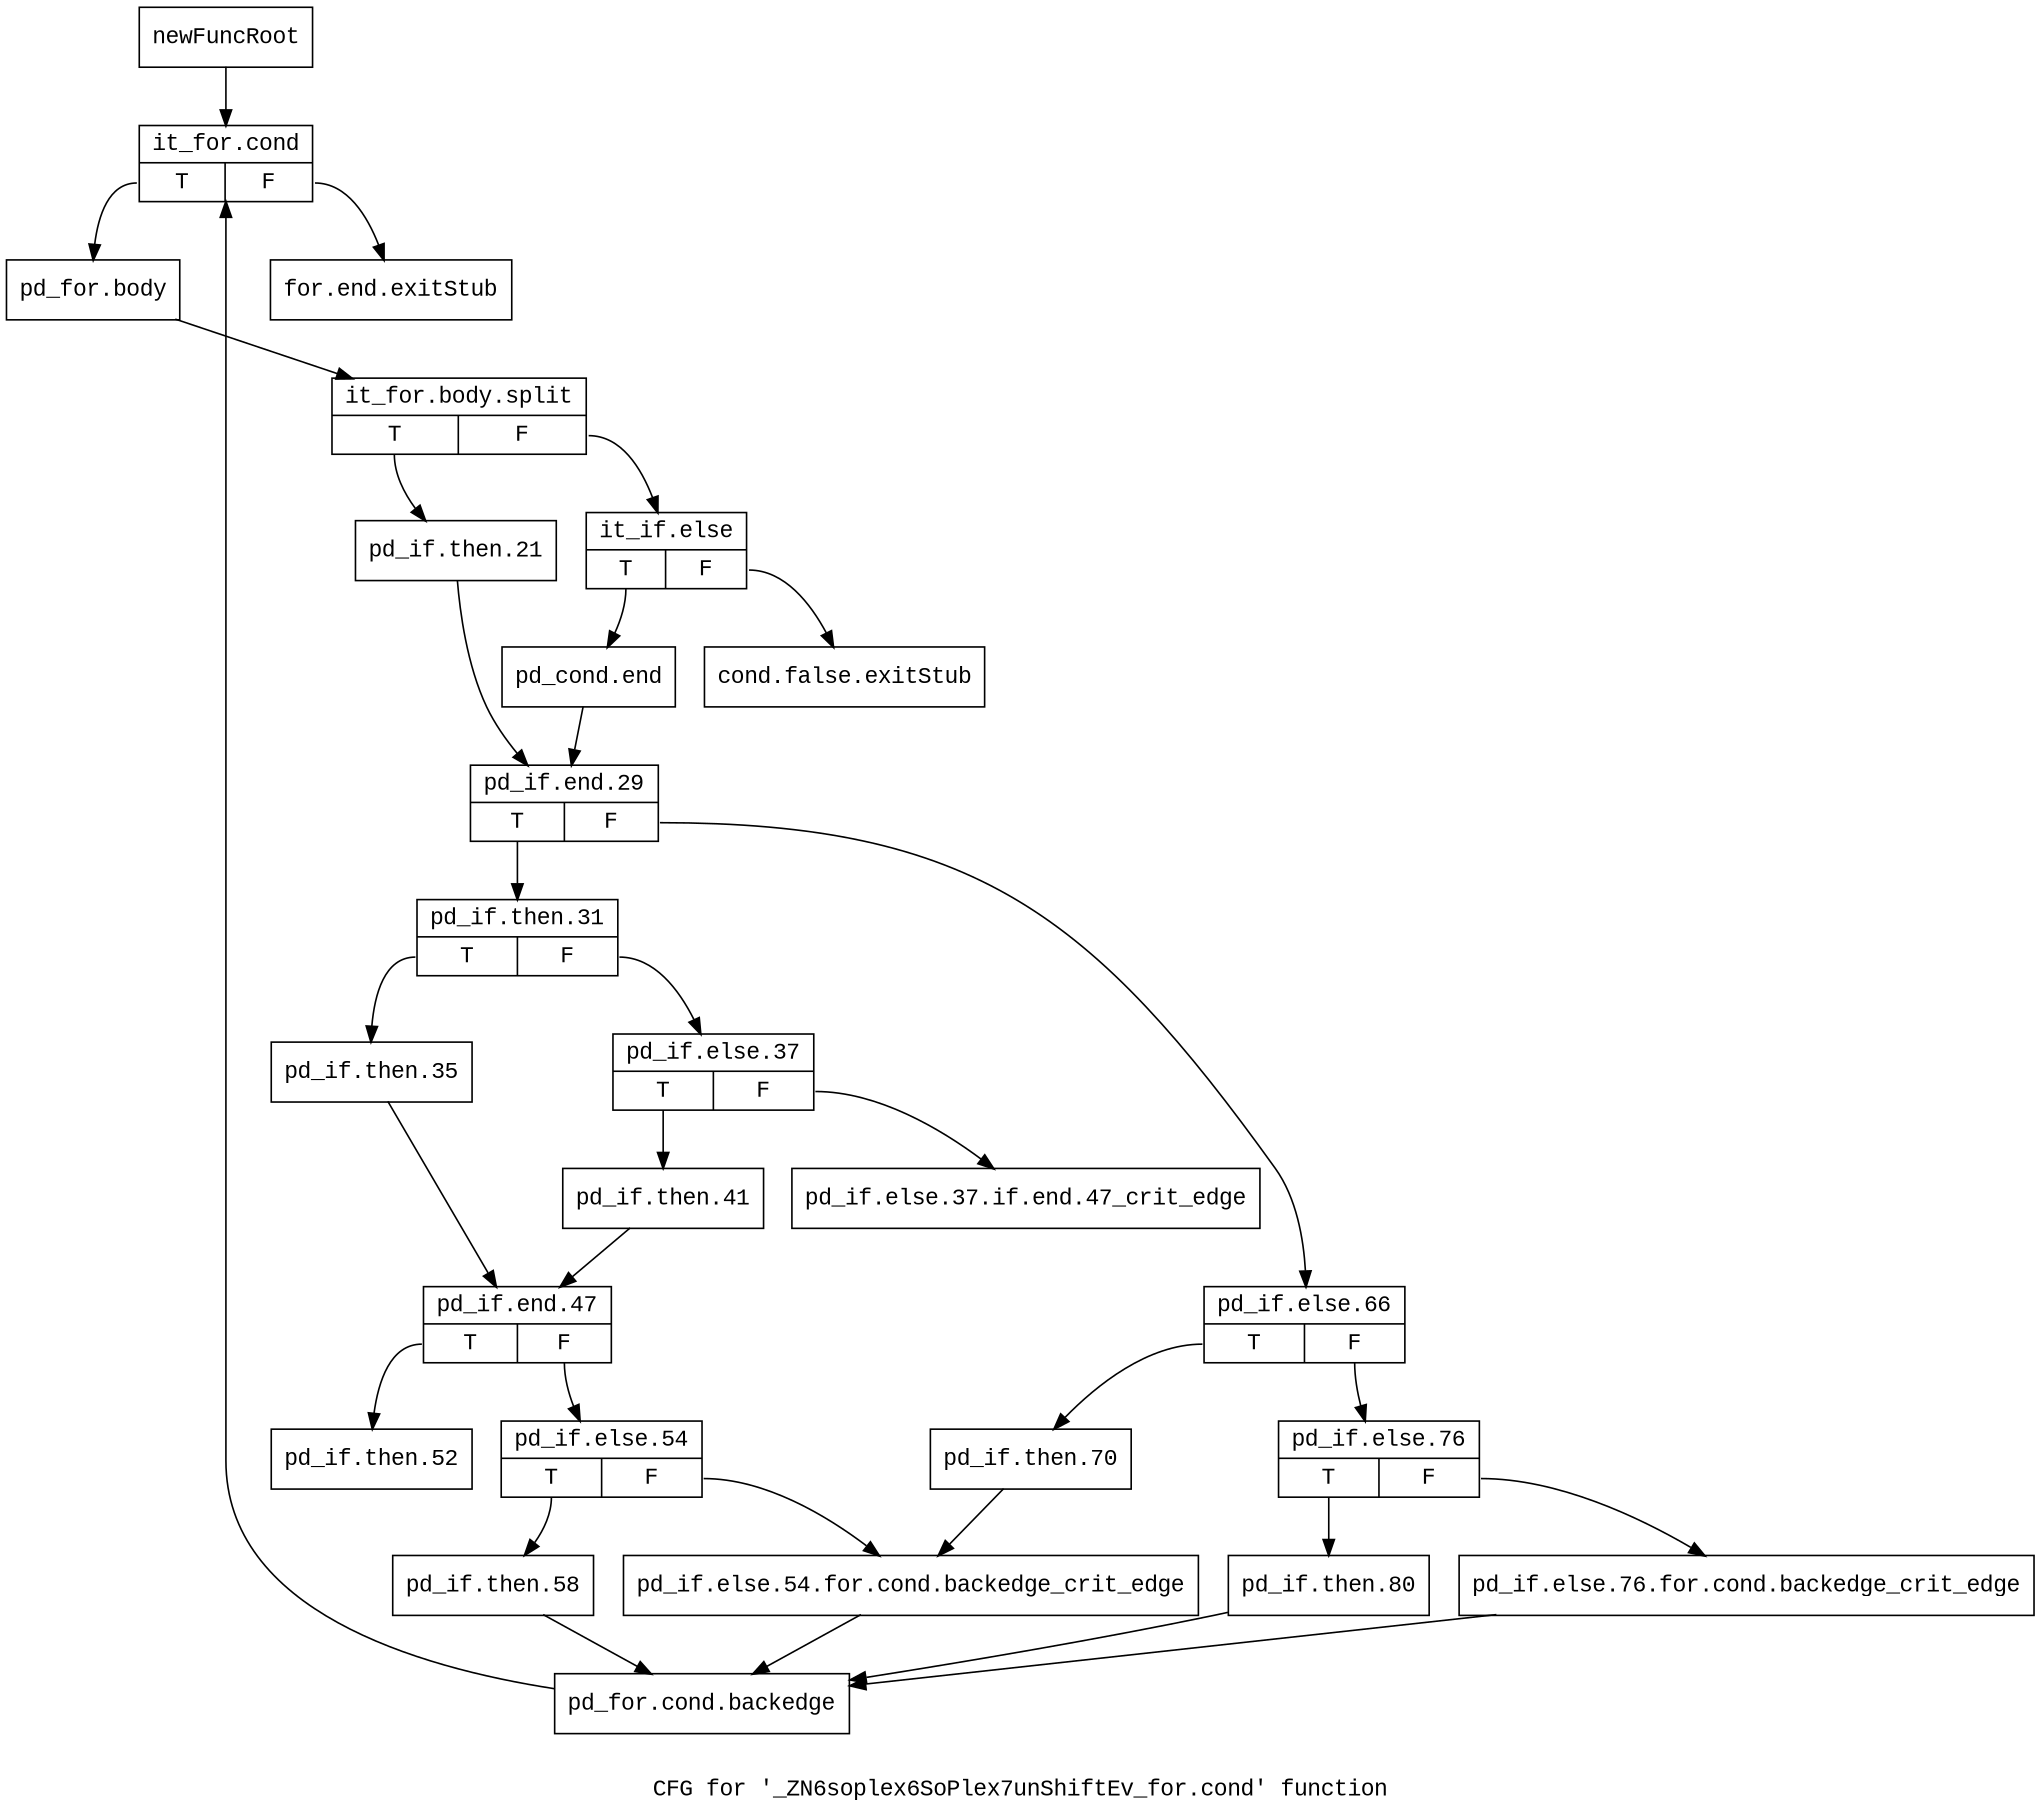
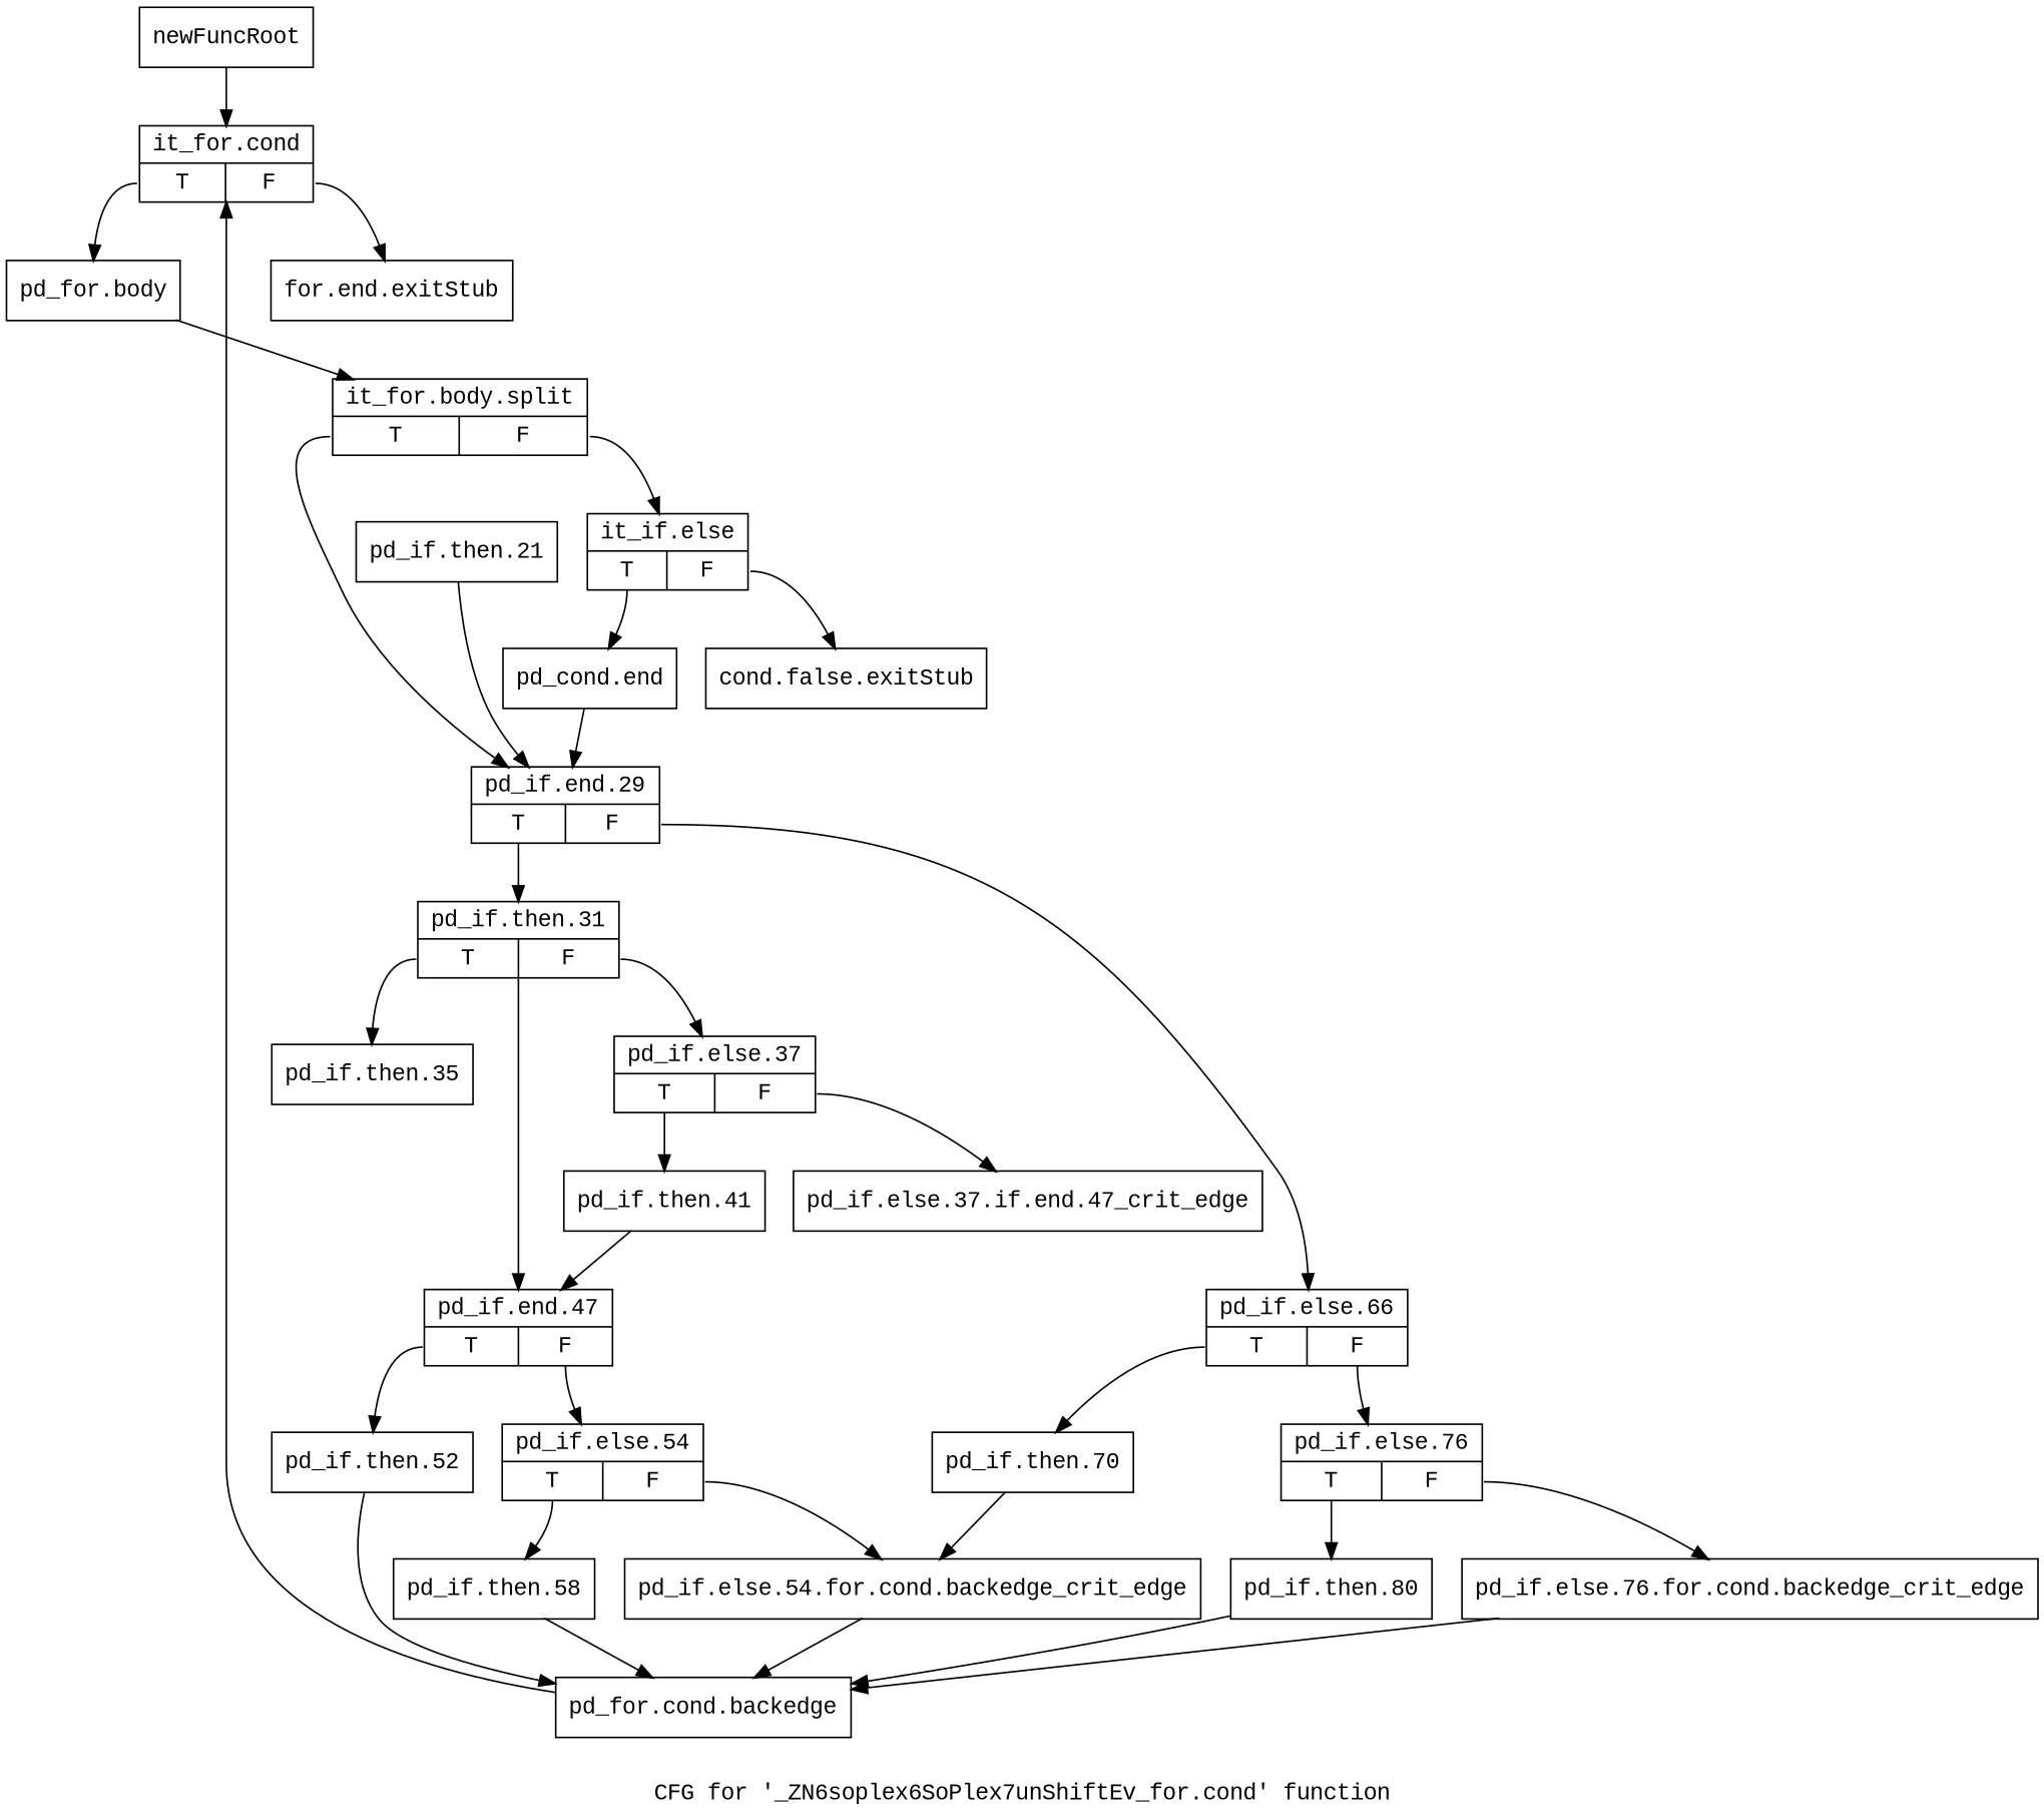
  digraph {
    fontname="Liberation Mono"
    label="CFG for '_ZN6soplex6SoPlex7unShiftEv_for.cond' function"
    node [fontname="Liberation Mono" shape=record]
    edge [fontname="Liberation Mono"]
    n1 [label="{newFuncRoot}"]
    n2 [label="{it_for.cond|{<s0>T|<s1>F}}"]
    n3 [label="{for.end.exitStub}"]
    n4 [label="{pd_for.body}"]
    n5 [label="{it_for.body.split|{<s0>T|<s1>F}}"]
    n6 [label="{cond.false.exitStub}"]
    n7 [label="{pd_if.then.21}"]
    n8 [label="{it_if.else|{<s0>T|<s1>F}}"]
    n9 [label="{pd_if.end.29|{<s0>T|<s1>F}}"]
    n10 [label="{pd_cond.end}"]
    n11 [label="{pd_if.then.31|{<s0>T|<s1>F}}"]
    n12 [label="{pd_if.else.66|{<s0>T|<s1>F}}"]
    n13 [label="{pd_if.then.35}"]
    n14 [label="{pd_if.else.37|{<s0>T|<s1>F}}"]
    n15 [label="{pd_if.then.70}"]
    n16 [label="{pd_if.else.76|{<s0>T|<s1>F}}"]
    n17 [label="{pd_if.end.47|{<s0>T|<s1>F}}"]
    n18 [label="{pd_if.then.41}"]
    n19 [label="{pd_if.else.37.if.end.47_crit_edge}"]
    n20 [label="{pd_if.else.54.for.cond.backedge_crit_edge}"]
    n21 [label="{pd_if.then.80}"]
    n22 [label="{pd_if.else.76.for.cond.backedge_crit_edge}"]
    n23 [label="{pd_for.cond.backedge}"]
    n24 [label="{pd_if.then.52}"]
    n25 [label="{pd_if.else.54|{<s0>T|<s1>F}}"]
    n26 [label="{pd_if.then.58}"]
    n1 -> n2
    n2 -> n3 [tailport=s1]
    n2 -> n4 [tailport=s0]
    n4 -> n5
-   n5 -> n7 [tailport=s0]
+   n5 -> n9 [tailport=s0]
    n5 -> n8 [tailport=s1]
    n7 -> n9
    n8 -> n6 [tailport=s1]
    n8 -> n10 [tailport=s0]
    n9 -> n11 [tailport=s0]
    n9 -> n12 [tailport=s1]
    n10 -> n9
    n11 -> n13 [tailport=s0]
    n11 -> n14 [tailport=s1]
    n12 -> n15 [tailport=s0]
    n12 -> n16 [tailport=s1]
-   n13 -> n17
+   n11 -> n17
    n14 -> n18 [tailport=s0]
    n14 -> n19 [tailport=s1]
    n15 -> n20
    n16 -> n21 [tailport=s0]
    n16 -> n22 [tailport=s1]
    n17 -> n24 [tailport=s0]
    n17 -> n25 [tailport=s1]
    n18 -> n17
    n20 -> n23
    n21 -> n23
    n22 -> n23
    n23 -> n2
+   n24 -> n23
    n25 -> n20 [tailport=s1]
    n25 -> n26 [tailport=s0]
    n26 -> n23
  }
